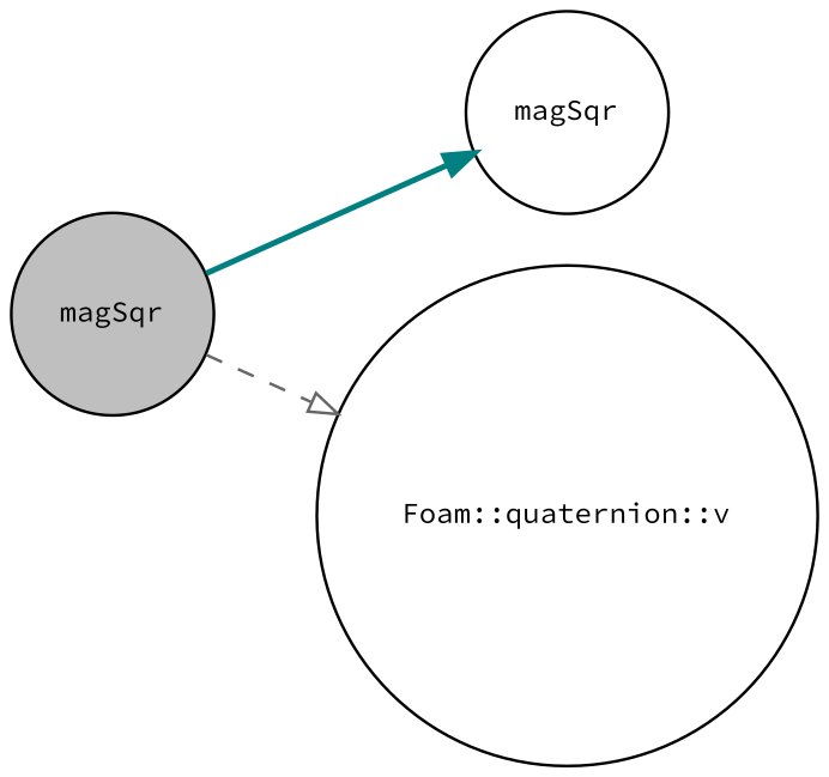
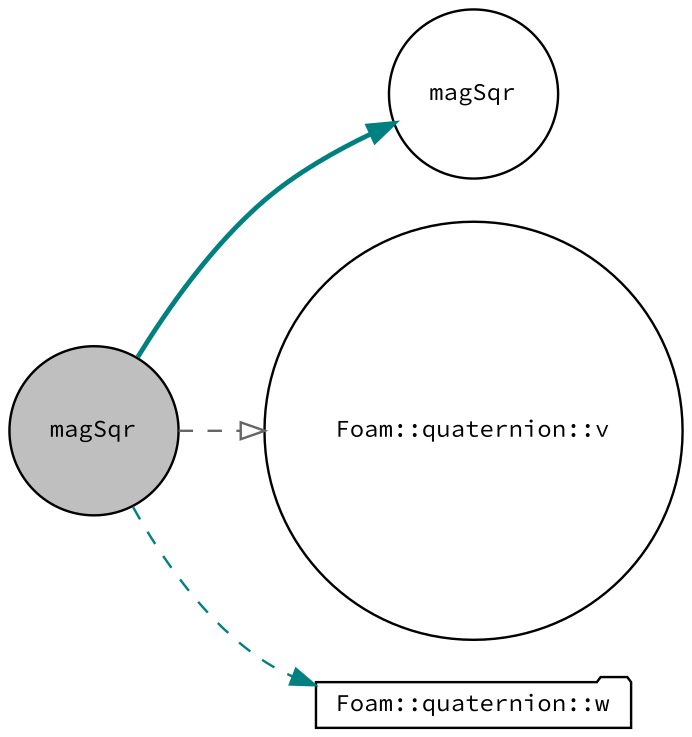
  digraph {
    rankdir=LR
    fontname="Source Code Pro"
    node [color=black fontname="Source Code Pro" fontsize=10 shape=circle]
    edge [color=teal fontname="Source Code Pro" fontsize=10 labelfontname=Helvetica labelfontsize=10 style=dashed arrowhead=normal]
    n1 [fillcolor=grey75 fontcolor=black height=0.2 label=magSqr style=filled width=0.4]
    n2 [height=0.2 label=magSqr width=0.4]
    n3 [height=0.2 label="Foam::quaternion::v" width=0.4]
+   n4 [height=0.2 label="Foam::quaternion::w" shape=folder width=0.4]
    n1 -> n2 [style=bold]
    n1 -> n3 [color=gray40 arrowhead=onormal]
+   n1 -> n4
  }
